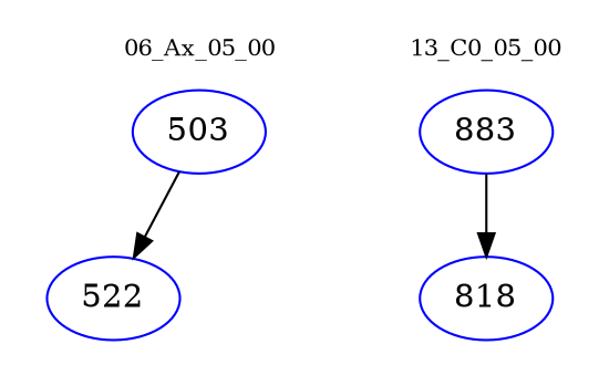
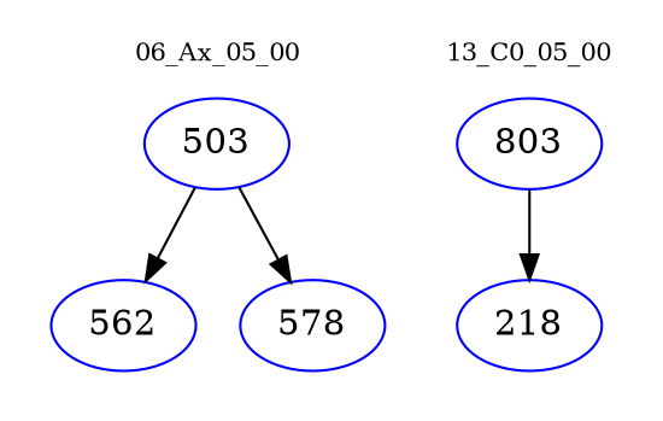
  digraph {
    node [color=blue]
    edge [color=black]
    n1 [label=503]
-   n2 [label=522]
-   n4 [label=883]
-   n5 [label=818]
+   n2 [label=562]
+   n3 [label=578]
+   n4 [label=803]
+   n5 [label=218]
    subgraph cluster_1 {
      color=white
      fontsize=10
      label="06_Ax_05_00"
      n1
      n2
+     n3
    }
    subgraph cluster_2 {
      color=white
      fontsize=10
      label="13_C0_05_00"
      n4
      n5
    }
    n1 -> n2
+   n1 -> n3
    n4 -> n5
  }
